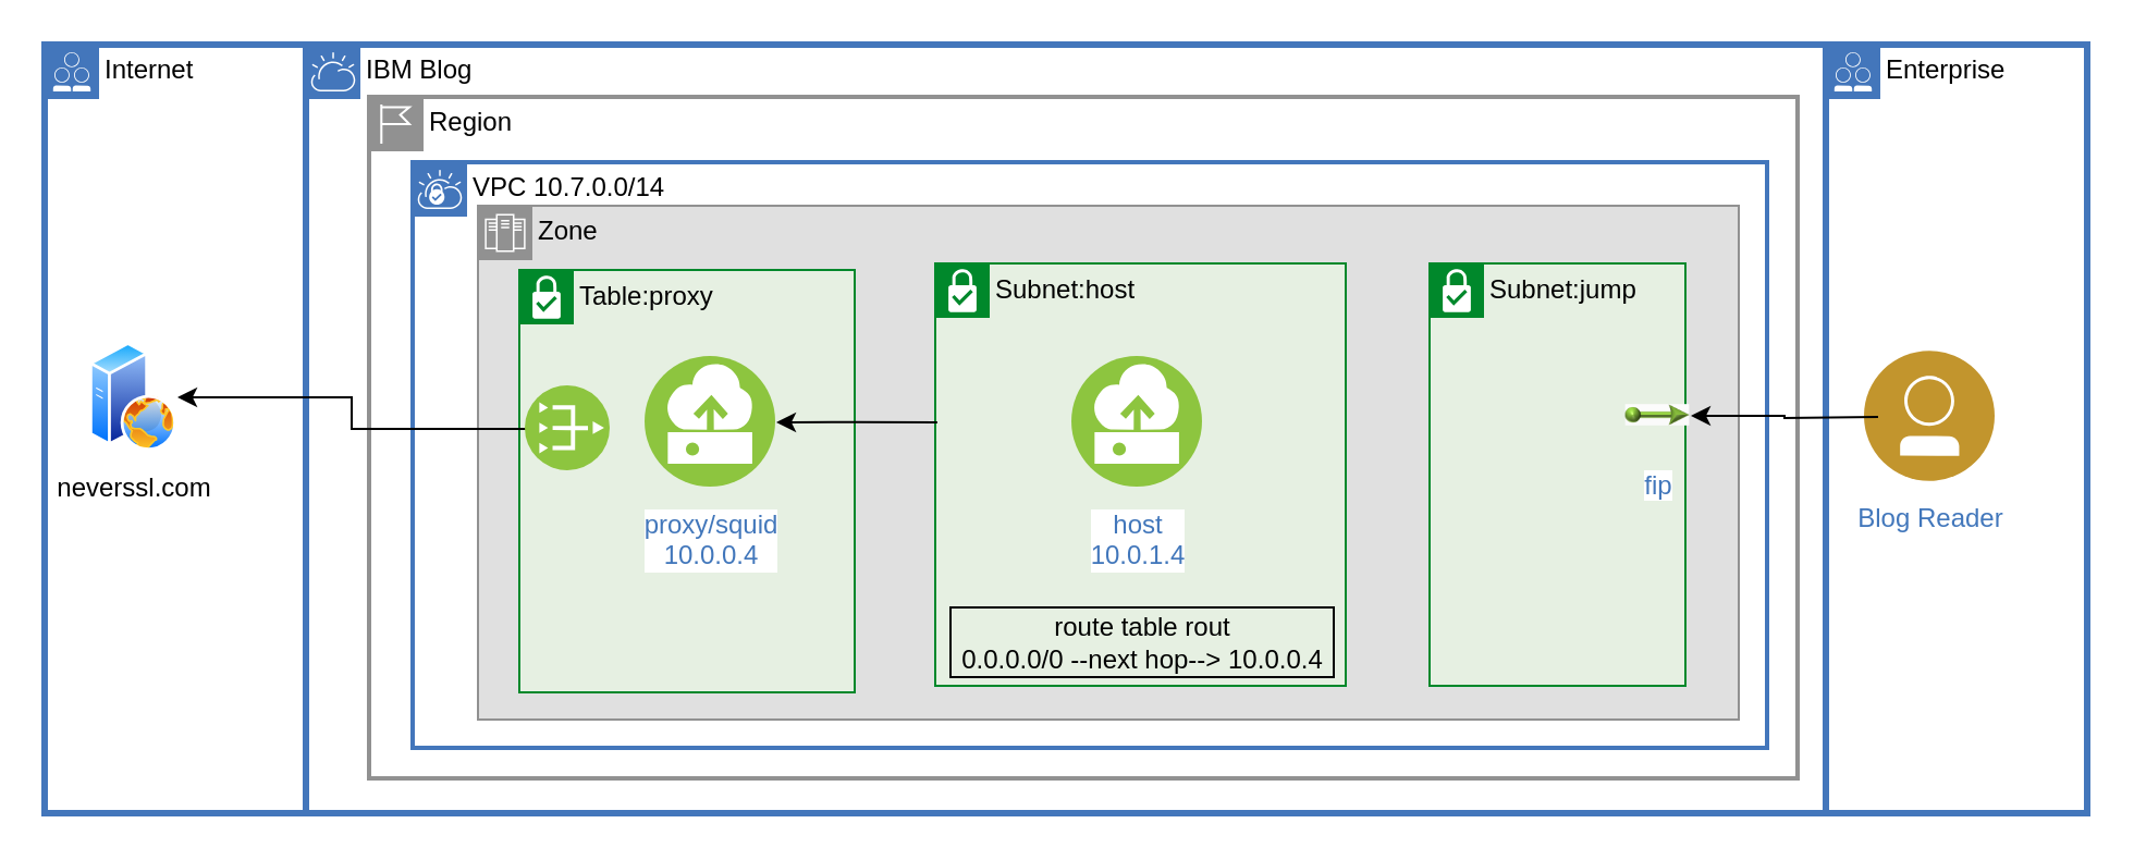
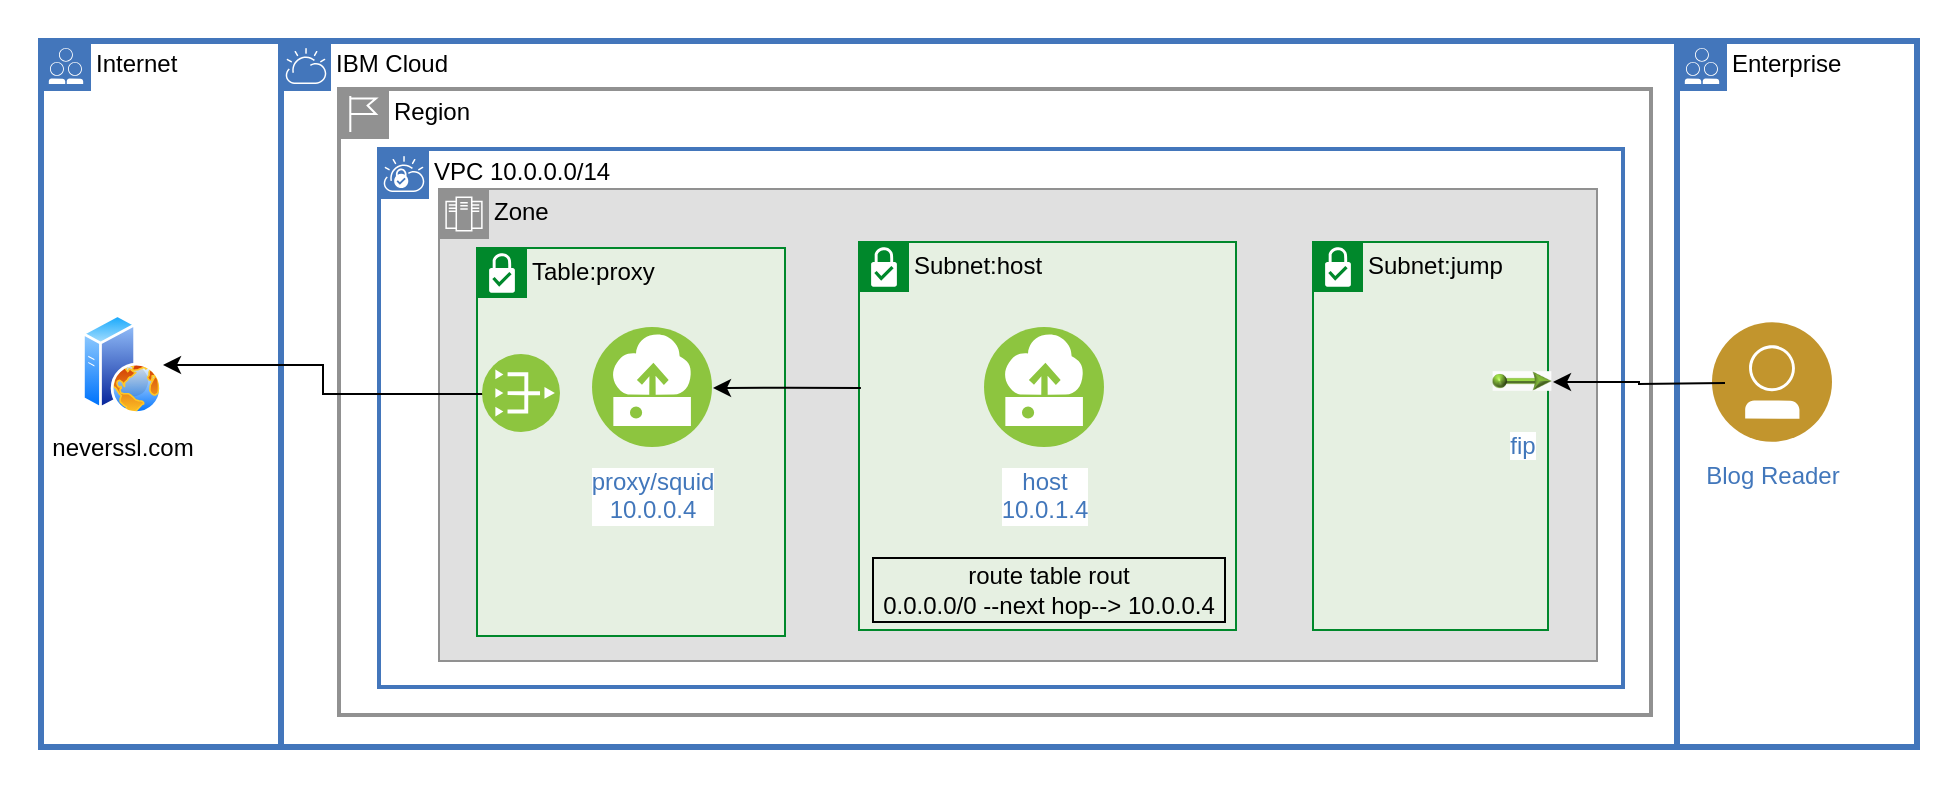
  <mxCell id="0" />
  <mxCell id="1" parent="0" />
- <mxCell id="2" value="IBM Blog" style="shape=mxgraph.ibm.box;prType=cloud;fontStyle=0;verticalAlign=top;align=left;spacingLeft=32;spacingTop=4;fillColor=none;rounded=0;whiteSpace=wrap;html=1;strokeColor=#4376BB;strokeWidth=3;dashed=0;container=1;spacing=-4;collapsible=0;expand=0;recursiveResize=0;" vertex="1" parent="1"><mxGeometry x="140" y="20" width="698" height="353" as="geometry" /></mxCell>
+ <mxCell id="2" value="IBM Cloud" style="shape=mxgraph.ibm.box;prType=cloud;fontStyle=0;verticalAlign=top;align=left;spacingLeft=32;spacingTop=4;fillColor=none;rounded=0;whiteSpace=wrap;html=1;strokeColor=#4376BB;strokeWidth=3;dashed=0;container=1;spacing=-4;collapsible=0;expand=0;recursiveResize=0;" vertex="1" parent="1"><mxGeometry x="140" y="20" width="698" height="353" as="geometry" /></mxCell>
  <mxCell id="3" value="Region" style="shape=mxgraph.ibm.box;prType=region;fontStyle=0;verticalAlign=top;align=left;spacingLeft=32;spacingTop=4;fillColor=none;rounded=0;whiteSpace=wrap;html=1;strokeColor=#919191;strokeWidth=2;dashed=0;container=0;spacing=-4;collapsible=0;expand=0;recursiveResize=0;" vertex="1" parent="1"><mxGeometry x="169" y="44" width="656" height="313" as="geometry" /></mxCell>
- <mxCell id="4" value="VPC 10.7.0.0/14" style="shape=mxgraph.ibm.box;prType=vpc;fontStyle=0;verticalAlign=top;align=left;spacingLeft=32;spacingTop=4;fillColor=none;rounded=0;whiteSpace=wrap;html=1;strokeColor=#4376BB;strokeWidth=2;dashed=0;container=0;spacing=-4;collapsible=0;expand=0;recursiveResize=0;" vertex="1" parent="1"><mxGeometry x="189" y="74" width="622" height="269" as="geometry" /></mxCell>
+ <mxCell id="4" value="VPC 10.0.0.0/14" style="shape=mxgraph.ibm.box;prType=vpc;fontStyle=0;verticalAlign=top;align=left;spacingLeft=32;spacingTop=4;fillColor=none;rounded=0;whiteSpace=wrap;html=1;strokeColor=#4376BB;strokeWidth=2;dashed=0;container=0;spacing=-4;collapsible=0;expand=0;recursiveResize=0;" vertex="1" parent="1"><mxGeometry x="189" y="74" width="622" height="269" as="geometry" /></mxCell>
  <mxCell id="5" value="Internet" style="shape=mxgraph.ibm.box;prType=public;fontStyle=0;verticalAlign=top;align=left;spacingLeft=32;spacingTop=4;fillColor=none;rounded=0;whiteSpace=wrap;html=1;strokeColor=#4376BB;strokeWidth=3;dashed=0;container=1;spacing=-4;collapsible=0;expand=0;recursiveResize=0;" vertex="1" parent="1"><mxGeometry x="20" y="20" width="120" height="353" as="geometry" /></mxCell>
  <mxCell id="6" value="neverssl.com" style="aspect=fixed;perimeter=ellipsePerimeter;html=1;align=center;shadow=0;dashed=0;spacingTop=3;image;image=img/lib/active_directory/web_server.svg;" vertex="1" parent="5"><mxGeometry x="21" y="137" width="40" height="50" as="geometry" /></mxCell>
  <mxCell id="7" value="Subnet:ACL" style="shape=mxgraph.ibm.box;prType=subnet;fontStyle=0;verticalAlign=top;align=left;spacingLeft=32;spacingTop=4;fillColor=#E6F0E2;rounded=0;whiteSpace=wrap;html=1;strokeColor=#00882B;strokeWidth=1;dashed=0;container=1;spacing=-4;collapsible=0;expand=0;recursiveResize=0;" vertex="1" parent="1"><mxGeometry x="254.5" y="123.5" width="117.5" height="194" as="geometry" /></mxCell>
  <mxCell id="8" value="proxy/squid&lt;br&gt;10.0.0.4" style="aspect=fixed;perimeter=ellipsePerimeter;html=1;align=center;shadow=0;dashed=0;fontColor=#4277BB;labelBackgroundColor=#ffffff;fontSize=12;spacingTop=3;image;image=img/lib/ibm/vpc/Instance.svg;" vertex="1" parent="7"><mxGeometry x="30" y="40" width="60" height="60" as="geometry" /></mxCell>
  <mxCell id="9" value="fip" style="aspect=fixed;perimeter=ellipsePerimeter;html=1;align=center;shadow=0;dashed=0;fontColor=#4277BB;labelBackgroundColor=#ffffff;fontSize=12;spacingTop=3;image;image=img/lib/ibm/vpc/FloatingIP.svg;" vertex="1" parent="7"><mxGeometry y="55" width="30" height="30" as="geometry" /></mxCell>
  <mxCell id="10" value="Subnet:ACL" style="shape=mxgraph.ibm.box;prType=subnet;fontStyle=4;verticalAlign=top;align=left;spacingLeft=32;spacingTop=4;fillColor=#E6F0E2;rounded=0;whiteSpace=wrap;html=1;strokeColor=#00882B;strokeWidth=1;dashed=0;container=0;spacing=-4;collapsible=0;expand=0;recursiveResize=0;" vertex="1" parent="1"><mxGeometry x="420" y="120.5" width="187.5" height="194" as="geometry" /></mxCell>
  <mxCell id="11" value="Route Table&lt;br&gt;0.0.0.0/0 --next hop--&amp;gt; 10.0.0.4" style="text;html=1;align=center;verticalAlign=middle;resizable=0;points=[];autosize=1;strokeColor=#000000;" vertex="1" parent="1"><mxGeometry x="426" y="278.5" width="176" height="32" as="geometry" /></mxCell>
  <mxCell id="12" style="edgeStyle=orthogonalEdgeStyle;rounded=0;orthogonalLoop=1;jettySize=auto;html=1;entryX=1;entryY=0.5;entryDx=0;entryDy=0;endArrow=classic;endFill=1;" edge="1" parent="1" source="13" target="8"><mxGeometry x="104" y="128.5" as="geometry" /></mxCell>
  <mxCell id="13" value="host&lt;br&gt;10.0.2.4" style="aspect=fixed;perimeter=ellipsePerimeter;html=1;align=center;shadow=0;dashed=0;fontColor=#4277BB;labelBackgroundColor=#ffffff;fontSize=12;spacingTop=3;image;image=img/lib/ibm/vpc/Instance.svg;" vertex="1" parent="1"><mxGeometry x="483.75" y="163.5" width="60" height="60" as="geometry" /></mxCell>
  <mxCell id="14" value="Zone" style="shape=mxgraph.ibm.box;prType=zone;fontStyle=0;verticalAlign=top;align=left;spacingLeft=32;spacingTop=4;fillColor=#E0E0E0;rounded=0;whiteSpace=wrap;html=1;strokeColor=#919191;strokeWidth=1;dashed=0;container=0;spacing=-4;collapsible=0;expand=0;recursiveResize=0;" vertex="1" parent="1"><mxGeometry x="219" y="94" width="579" height="236" as="geometry" /></mxCell>
  <mxCell id="15" value="Subnet:host" style="shape=mxgraph.ibm.box;prType=subnet;fontStyle=0;verticalAlign=top;align=left;spacingLeft=32;spacingTop=4;fillColor=#E6F0E2;rounded=0;whiteSpace=wrap;html=1;strokeColor=#00882B;strokeWidth=1;dashed=0;container=0;spacing=-4;collapsible=0;expand=0;recursiveResize=0;" vertex="1" parent="1"><mxGeometry x="429" y="120.5" width="188.5" height="194" as="geometry" /></mxCell>
  <mxCell id="16" value="route table rout&lt;br&gt;0.0.0.0/0 --next hop--&amp;gt; 10.0.0.4" style="text;html=1;align=center;verticalAlign=middle;resizable=0;points=[];autosize=1;strokeColor=#000000;" vertex="1" parent="1"><mxGeometry x="436" y="278.5" width="176" height="32" as="geometry" /></mxCell>
  <mxCell id="17" value="host&lt;br&gt;10.0.1.4" style="aspect=fixed;perimeter=ellipsePerimeter;html=1;align=center;shadow=0;dashed=0;fontColor=#4277BB;labelBackgroundColor=#ffffff;fontSize=12;spacingTop=3;image;image=img/lib/ibm/vpc/Instance.svg;" vertex="1" parent="1"><mxGeometry x="492" y="163.5" width="60" height="60" as="geometry" /></mxCell>
  <mxCell id="18" value="Table:proxy" style="shape=mxgraph.ibm.box;prType=subnet;fontStyle=0;verticalAlign=top;align=left;spacingLeft=32;spacingTop=4;fillColor=#E6F0E2;rounded=0;whiteSpace=wrap;html=1;strokeColor=#00882B;strokeWidth=1;dashed=0;container=0;spacing=-4;collapsible=0;expand=0;recursiveResize=0;" vertex="1" parent="1"><mxGeometry x="238" y="123.5" width="154" height="194" as="geometry" /></mxCell>
  <mxCell id="19" style="edgeStyle=orthogonalEdgeStyle;rounded=0;orthogonalLoop=1;jettySize=auto;html=1;exitX=0;exitY=0.5;exitDx=0;exitDy=0;" edge="1" parent="1" source="26" target="6"><mxGeometry relative="1" as="geometry"><mxPoint x="254.5" y="193.5" as="sourcePoint" /></mxGeometry></mxCell>
  <mxCell id="20" value="Subnet:jump" style="shape=mxgraph.ibm.box;prType=subnet;fontStyle=0;verticalAlign=top;align=left;spacingLeft=32;spacingTop=4;fillColor=#E6F0E2;rounded=0;whiteSpace=wrap;html=1;strokeColor=#00882B;strokeWidth=1;dashed=0;container=1;spacing=-4;collapsible=0;expand=0;recursiveResize=0;" vertex="1" parent="1"><mxGeometry x="656" y="120.5" width="117.5" height="194" as="geometry" /></mxCell>
  <mxCell id="21" value="fip" style="aspect=fixed;perimeter=ellipsePerimeter;html=1;align=center;shadow=0;dashed=0;fontColor=#4277BB;labelBackgroundColor=#ffffff;fontSize=12;spacingTop=3;image;image=img/lib/ibm/vpc/FloatingIP.svg;" vertex="1" parent="20"><mxGeometry x="90" y="55" width="30" height="30" as="geometry" /></mxCell>
  <mxCell id="22" value="Enterprise" style="shape=mxgraph.ibm.box;prType=public;fontStyle=0;verticalAlign=top;align=left;spacingLeft=32;spacingTop=4;fillColor=none;rounded=0;whiteSpace=wrap;html=1;strokeColor=#4376BB;strokeWidth=3;dashed=0;container=1;spacing=-4;collapsible=0;expand=0;recursiveResize=0;" vertex="1" parent="1"><mxGeometry x="838" y="20" width="120" height="353" as="geometry" /></mxCell>
  <mxCell id="23" value="Blog Reader" style="aspect=fixed;perimeter=ellipsePerimeter;html=1;align=center;shadow=0;dashed=0;fontColor=#4277BB;labelBackgroundColor=#ffffff;fontSize=12;spacingTop=3;image;image=img/lib/ibm/users/user.svg;" vertex="1" parent="22"><mxGeometry x="18" y="141" width="60" height="60" as="geometry" /></mxCell>
  <mxCell id="24" style="edgeStyle=orthogonalEdgeStyle;rounded=0;orthogonalLoop=1;jettySize=auto;html=1;entryX=1;entryY=0.5;entryDx=0;entryDy=0;" edge="1" parent="1" target="21"><mxGeometry relative="1" as="geometry"><mxPoint x="862" y="191" as="sourcePoint" /><mxPoint x="769" y="184" as="targetPoint" /></mxGeometry></mxCell>
  <mxCell id="25" value="proxy/squid&lt;br&gt;10.0.0.4" style="aspect=fixed;perimeter=ellipsePerimeter;html=1;align=center;shadow=0;dashed=0;fontColor=#4277BB;labelBackgroundColor=#ffffff;fontSize=12;spacingTop=3;image;image=img/lib/ibm/vpc/Instance.svg;" vertex="1" parent="1"><mxGeometry x="296" y="163.5" width="60" height="60" as="geometry" /></mxCell>
  <mxCell id="26" value="" style="aspect=fixed;perimeter=ellipsePerimeter;html=1;align=center;shadow=0;dashed=0;fontColor=#4277BB;labelBackgroundColor=#ffffff;fontSize=12;spacingTop=3;image;image=img/lib/ibm/vpc/PublicGateway.svg;" vertex="1" parent="1"><mxGeometry x="241" y="177" width="39" height="39" as="geometry" /></mxCell>
  <mxCell id="27" style="edgeStyle=orthogonalEdgeStyle;rounded=0;orthogonalLoop=1;jettySize=auto;html=1;exitX=0.005;exitY=0.376;exitDx=0;exitDy=0;exitPerimeter=0;" edge="1" parent="1" source="15" target="25"><mxGeometry relative="1" as="geometry"><mxPoint x="430" y="186" as="sourcePoint" /></mxGeometry></mxCell>
